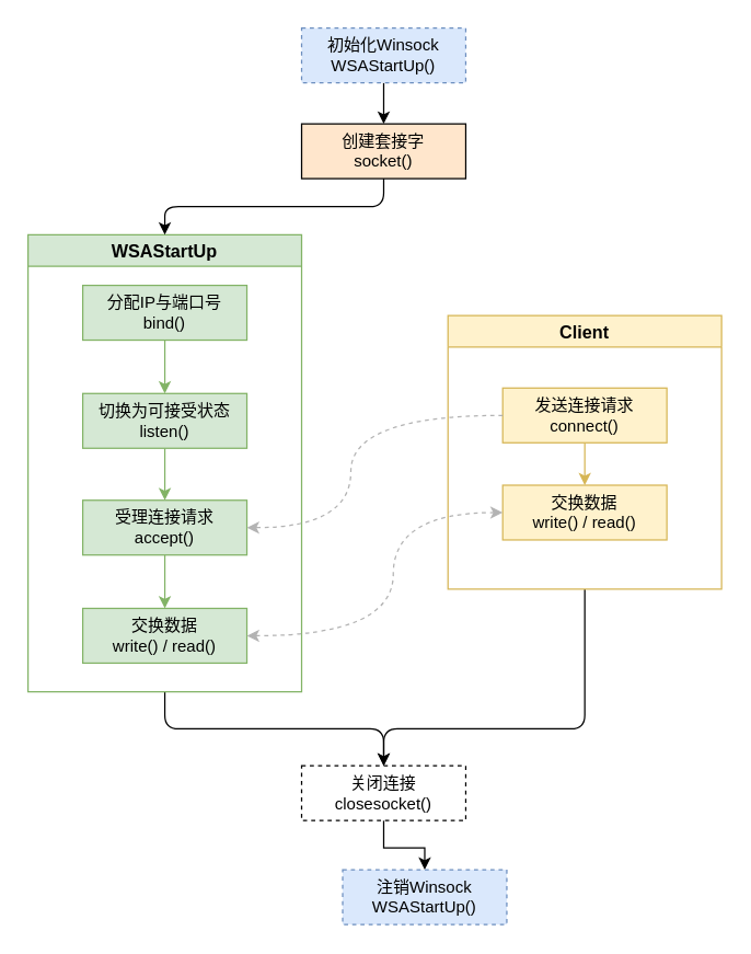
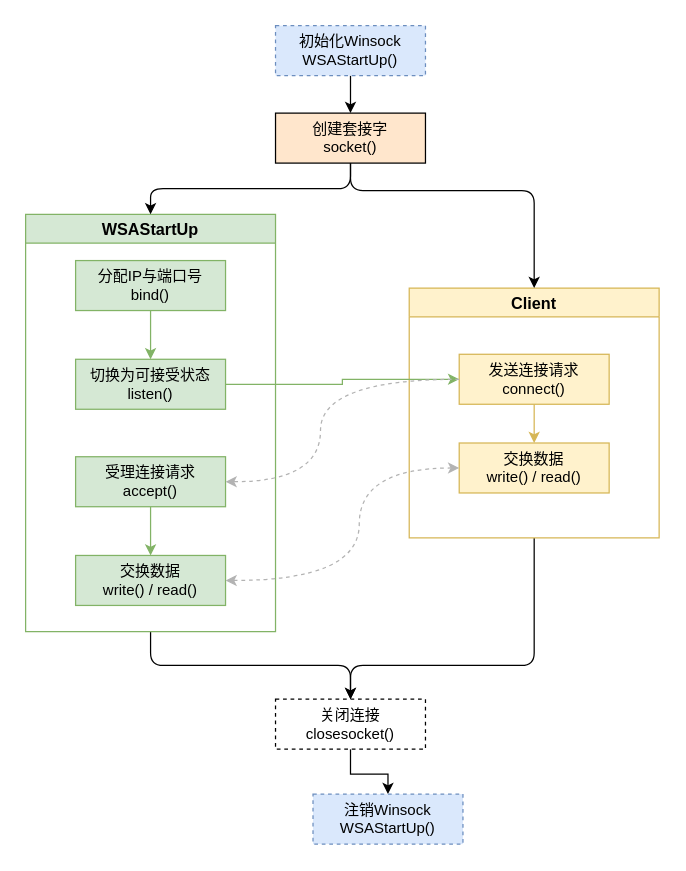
  <mxCell id="0" />
  <mxCell id="1" parent="0" />
  <mxCell id="2" style="edgeStyle=orthogonalEdgeStyle;rounded=1;orthogonalLoop=1;jettySize=auto;html=1;entryX=0.5;entryY=0;entryDx=0;entryDy=0;" parent="1" source="3" target="20" edge="1"><mxGeometry relative="1" as="geometry"><Array as="points"><mxPoint x="427" y="532" /><mxPoint x="280" y="532" /></Array></mxGeometry></mxCell>
  <mxCell id="3" value="Client" style="swimlane;fillColor=#fff2cc;strokeColor=#d6b656;fontSize=13;" parent="1" vertex="1"><mxGeometry x="327" y="230" width="200" height="200" as="geometry" /></mxCell>
  <mxCell id="4" style="edgeStyle=orthogonalEdgeStyle;rounded=0;orthogonalLoop=1;jettySize=auto;html=1;entryX=0.5;entryY=0;entryDx=0;entryDy=0;fillColor=#fff2cc;strokeColor=#d6b656;" parent="3" source="5" target="6" edge="1"><mxGeometry relative="1" as="geometry" /></mxCell>
  <mxCell id="5" value="发送连接请求&lt;br&gt;connect()" style="rounded=0;whiteSpace=wrap;html=1;fillColor=#fff2cc;strokeColor=#d6b656;" parent="3" vertex="1"><mxGeometry x="40" y="53" width="120" height="40" as="geometry" /></mxCell>
  <mxCell id="6" value="交换数据&lt;br style=&quot;border-color: var(--border-color);&quot;&gt;write() / read()" style="rounded=0;whiteSpace=wrap;html=1;fillColor=#fff2cc;strokeColor=#d6b656;" parent="3" vertex="1"><mxGeometry x="40" y="124" width="120" height="40" as="geometry" /></mxCell>
  <mxCell id="7" style="edgeStyle=orthogonalEdgeStyle;orthogonalLoop=1;jettySize=auto;html=1;entryX=0.5;entryY=0;entryDx=0;entryDy=0;exitX=0.5;exitY=1;exitDx=0;exitDy=0;rounded=1;" parent="1" source="8" target="20" edge="1"><mxGeometry relative="1" as="geometry" /></mxCell>
  <mxCell id="8" value="WSAStartUp" style="swimlane;fillColor=#d5e8d4;strokeColor=#82b366;fontSize=13;" parent="1" vertex="1"><mxGeometry x="20" y="171" width="200" height="334" as="geometry" /></mxCell>
  <mxCell id="9" style="edgeStyle=orthogonalEdgeStyle;rounded=0;orthogonalLoop=1;jettySize=auto;html=1;entryX=0.5;entryY=0;entryDx=0;entryDy=0;fillColor=#d5e8d4;strokeColor=#82b366;" parent="1" source="10" target="12" edge="1"><mxGeometry relative="1" as="geometry" /></mxCell>
  <mxCell id="10" value="分配IP与端口号&lt;br&gt;bind()" style="rounded=0;whiteSpace=wrap;html=1;fillColor=#d5e8d4;strokeColor=#82b366;" parent="1" vertex="1"><mxGeometry x="60" y="208" width="120" height="40" as="geometry" /></mxCell>
- <mxCell id="11" style="edgeStyle=orthogonalEdgeStyle;rounded=0;orthogonalLoop=1;jettySize=auto;html=1;entryX=0.5;entryY=0;entryDx=0;entryDy=0;fillColor=#d5e8d4;strokeColor=#82b366;" parent="1" source="12" target="14" edge="1"><mxGeometry relative="1" as="geometry" /></mxCell>
+ <mxCell id="11" style="edgeStyle=orthogonalEdgeStyle;rounded=0;orthogonalLoop=1;jettySize=auto;html=1;fillColor=#d5e8d4;strokeColor=#82b366;" parent="1" source="12" target="5" edge="1"><mxGeometry relative="1" as="geometry" /></mxCell>
  <mxCell id="12" value="切换为可接受状态&lt;br&gt;listen()" style="rounded=0;whiteSpace=wrap;html=1;fillColor=#d5e8d4;strokeColor=#82b366;" parent="1" vertex="1"><mxGeometry x="60" y="287" width="120" height="40" as="geometry" /></mxCell>
  <mxCell id="13" style="edgeStyle=orthogonalEdgeStyle;rounded=0;orthogonalLoop=1;jettySize=auto;html=1;entryX=0.5;entryY=0;entryDx=0;entryDy=0;fillColor=#d5e8d4;strokeColor=#82b366;" parent="1" source="14" target="15" edge="1"><mxGeometry relative="1" as="geometry" /></mxCell>
  <mxCell id="14" value="受理连接请求&lt;br&gt;accept()" style="rounded=0;whiteSpace=wrap;html=1;fillColor=#d5e8d4;strokeColor=#82b366;" parent="1" vertex="1"><mxGeometry x="60" y="365" width="120" height="40" as="geometry" /></mxCell>
  <mxCell id="15" value="交换数据&lt;br style=&quot;border-color: var(--border-color);&quot;&gt;write() / read()" style="rounded=0;whiteSpace=wrap;html=1;fillColor=#d5e8d4;strokeColor=#82b366;" parent="1" vertex="1"><mxGeometry x="60" y="444" width="120" height="40" as="geometry" /></mxCell>
  <mxCell id="16" style="edgeStyle=orthogonalEdgeStyle;rounded=1;orthogonalLoop=1;jettySize=auto;html=1;" parent="1" source="18" target="8" edge="1"><mxGeometry relative="1" as="geometry" /></mxCell>
+ <mxCell id="17" style="edgeStyle=orthogonalEdgeStyle;rounded=1;orthogonalLoop=1;jettySize=auto;html=1;" parent="1" source="18" target="3" edge="1"><mxGeometry relative="1" as="geometry"><Array as="points"><mxPoint x="280" y="152" /><mxPoint x="427" y="152" /></Array></mxGeometry></mxCell>
  <mxCell id="18" value="创建套接字&lt;br&gt;socket()" style="whiteSpace=wrap;html=1;fillColor=#ffe6cc;" parent="1" vertex="1"><mxGeometry x="220" y="90" width="120" height="40" as="geometry" /></mxCell>
  <mxCell id="19" style="edgeStyle=orthogonalEdgeStyle;rounded=0;orthogonalLoop=1;jettySize=auto;html=1;entryX=0.5;entryY=0;entryDx=0;entryDy=0;" parent="1" source="20" target="23" edge="1"><mxGeometry relative="1" as="geometry" /></mxCell>
  <mxCell id="20" value="关闭连接&lt;br&gt;closesocket()" style="rounded=0;whiteSpace=wrap;html=1;dashed=1;" parent="1" vertex="1"><mxGeometry x="220" y="559" width="120" height="40" as="geometry" /></mxCell>
  <mxCell id="21" style="edgeStyle=orthogonalEdgeStyle;rounded=0;orthogonalLoop=1;jettySize=auto;html=1;entryX=0.5;entryY=0;entryDx=0;entryDy=0;" parent="1" source="22" target="18" edge="1"><mxGeometry relative="1" as="geometry" /></mxCell>
  <mxCell id="22" value="初始化Winsock&lt;br&gt;WSAStartUp()" style="whiteSpace=wrap;html=1;fillColor=#dae8fc;strokeColor=#6c8ebf;dashed=1;" parent="1" vertex="1"><mxGeometry x="220" y="20" width="120" height="40" as="geometry" /></mxCell>
  <mxCell id="23" value="注销Winsock&lt;br&gt;WSAStartUp()" style="whiteSpace=wrap;html=1;fillColor=#dae8fc;strokeColor=#6c8ebf;dashed=1;" parent="1" vertex="1"><mxGeometry x="250" y="635" width="120" height="40" as="geometry" /></mxCell>
  <mxCell id="24" style="edgeStyle=orthogonalEdgeStyle;orthogonalLoop=1;jettySize=auto;html=1;entryX=0;entryY=0.5;entryDx=0;entryDy=0;curved=1;dashed=1;strokeColor=#B3B3B3;startArrow=classic;startFill=1;" parent="1" edge="1"><mxGeometry relative="1" as="geometry"><mxPoint x="180" y="464" as="sourcePoint" /><mxPoint x="367" y="374" as="targetPoint" /><Array as="points"><mxPoint x="287" y="464" /><mxPoint x="287" y="374" /></Array></mxGeometry></mxCell>
  <mxCell id="25" style="edgeStyle=orthogonalEdgeStyle;orthogonalLoop=1;jettySize=auto;html=1;entryX=1;entryY=0.5;entryDx=0;entryDy=0;strokeColor=#B3B3B3;curved=1;dashed=1;" parent="1" edge="1"><mxGeometry relative="1" as="geometry"><mxPoint x="367" y="303" as="sourcePoint" /><mxPoint x="180" y="385" as="targetPoint" /><Array as="points"><mxPoint x="256" y="303" /><mxPoint x="256" y="385" /></Array></mxGeometry></mxCell>
